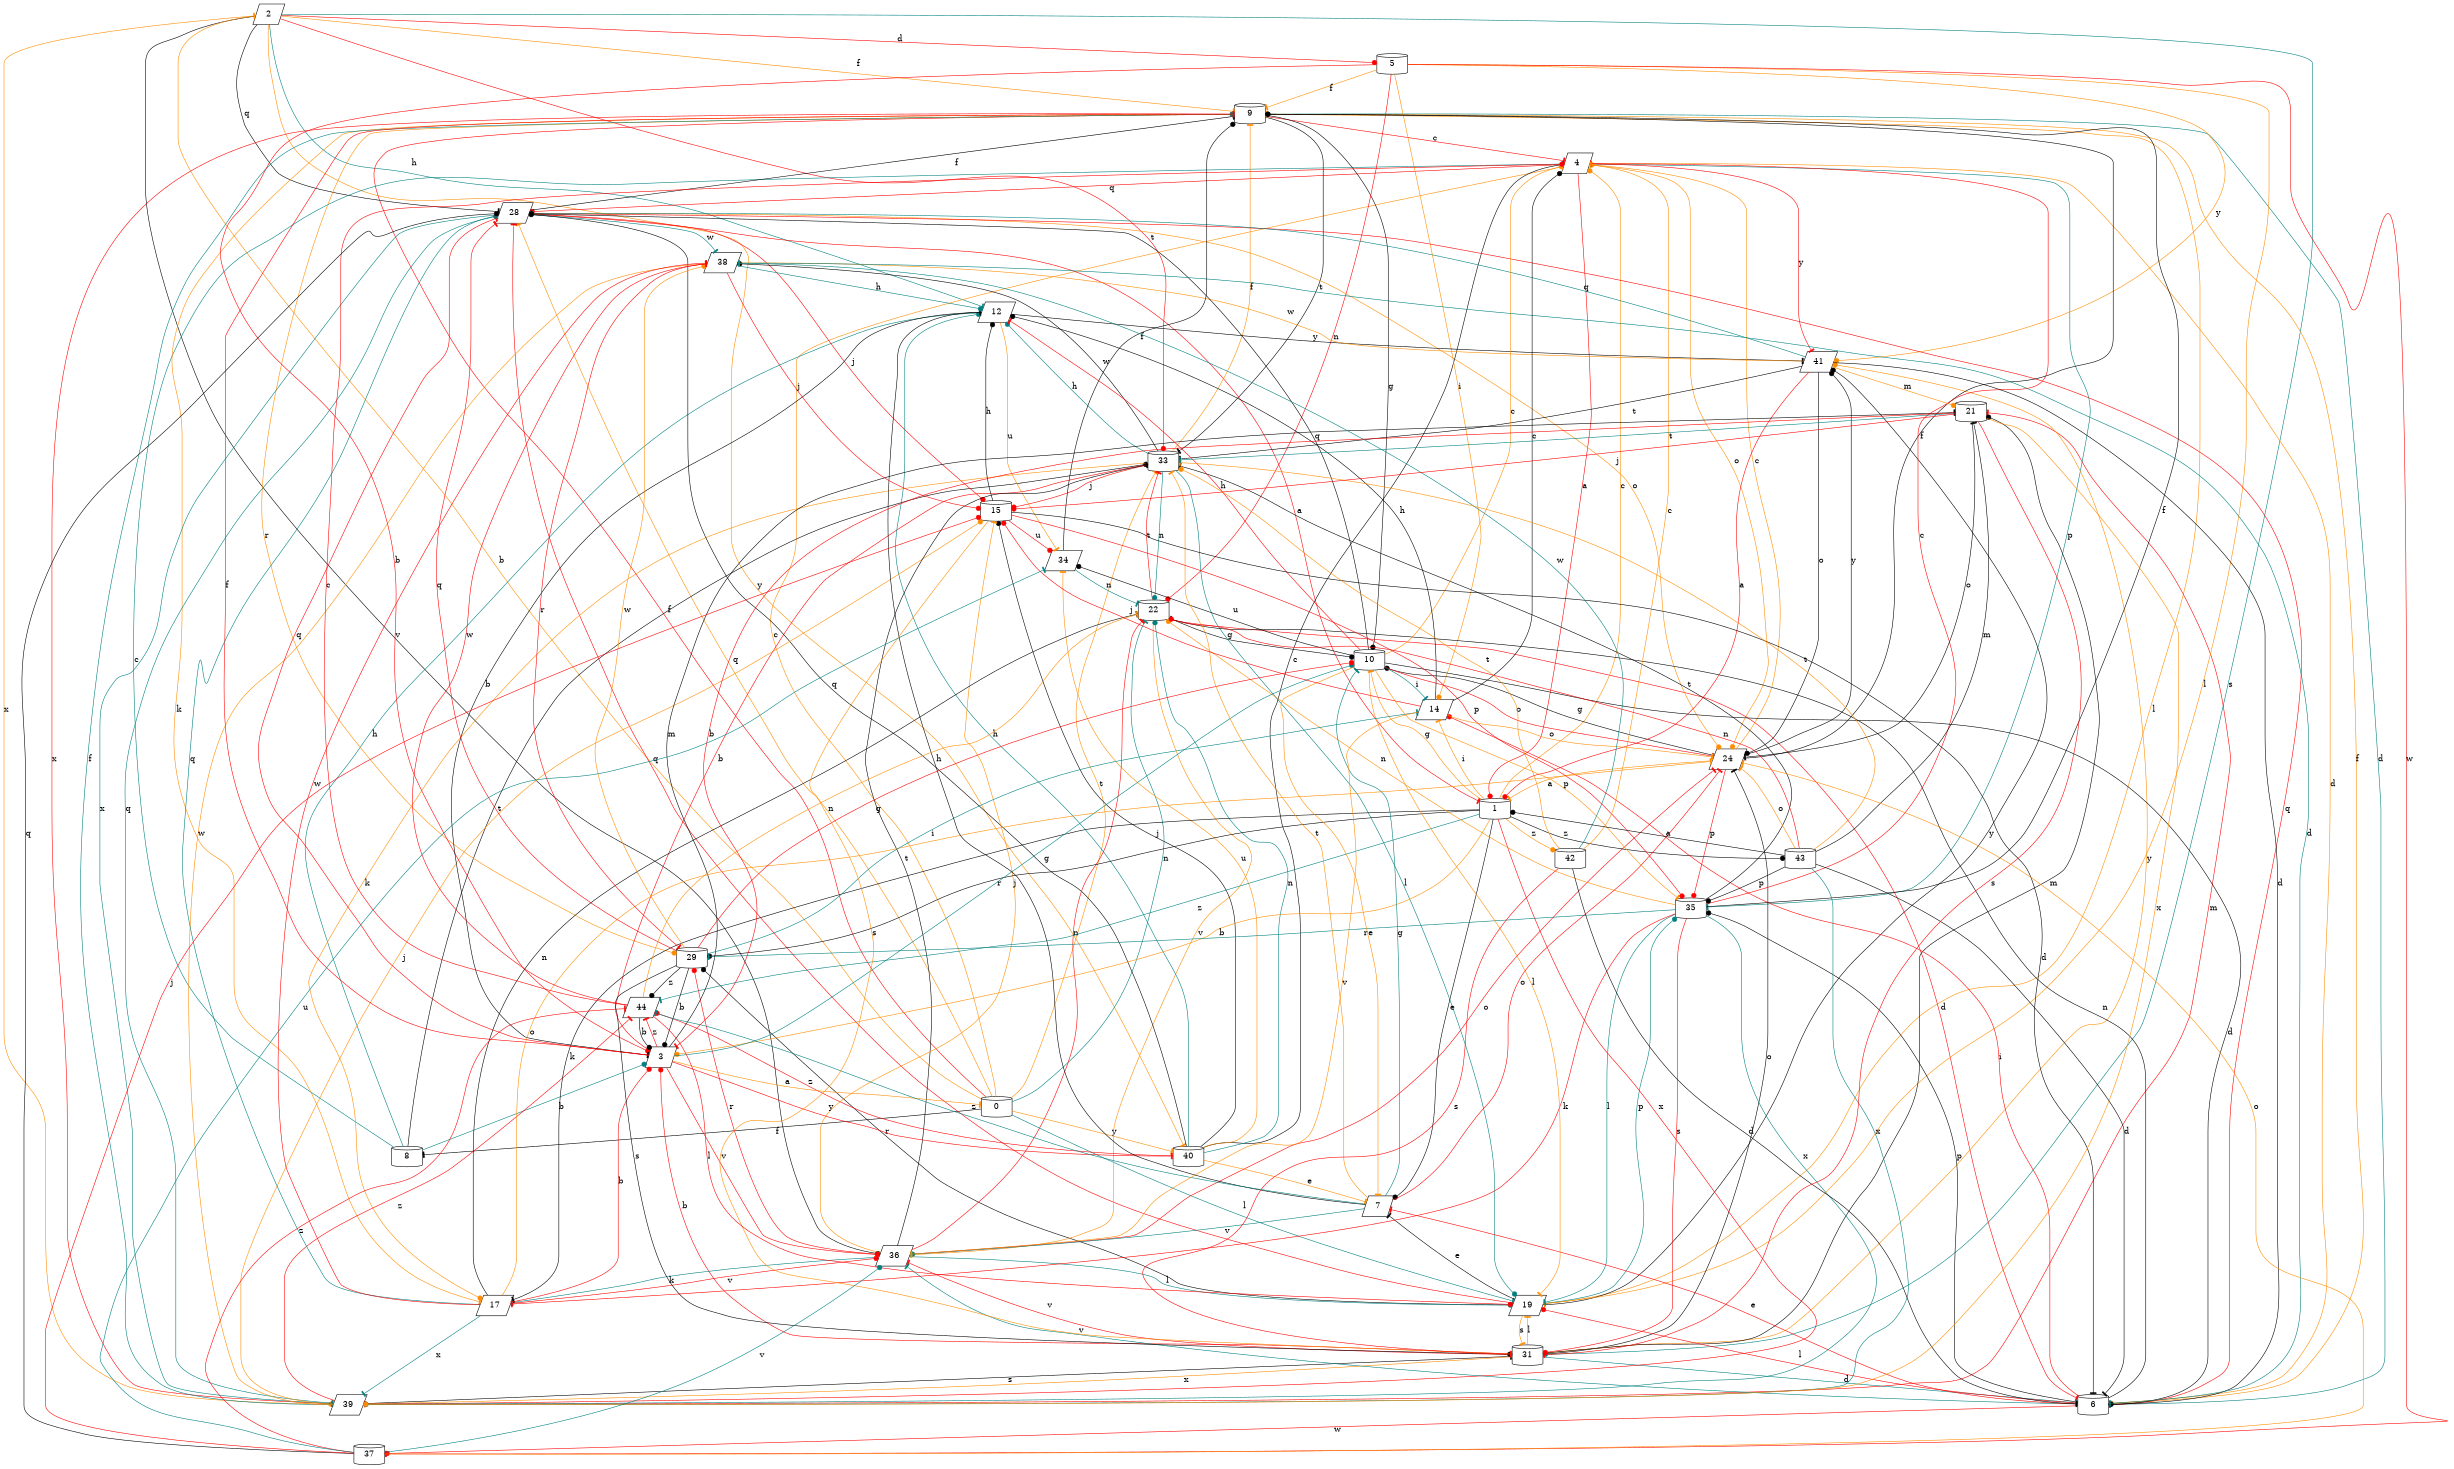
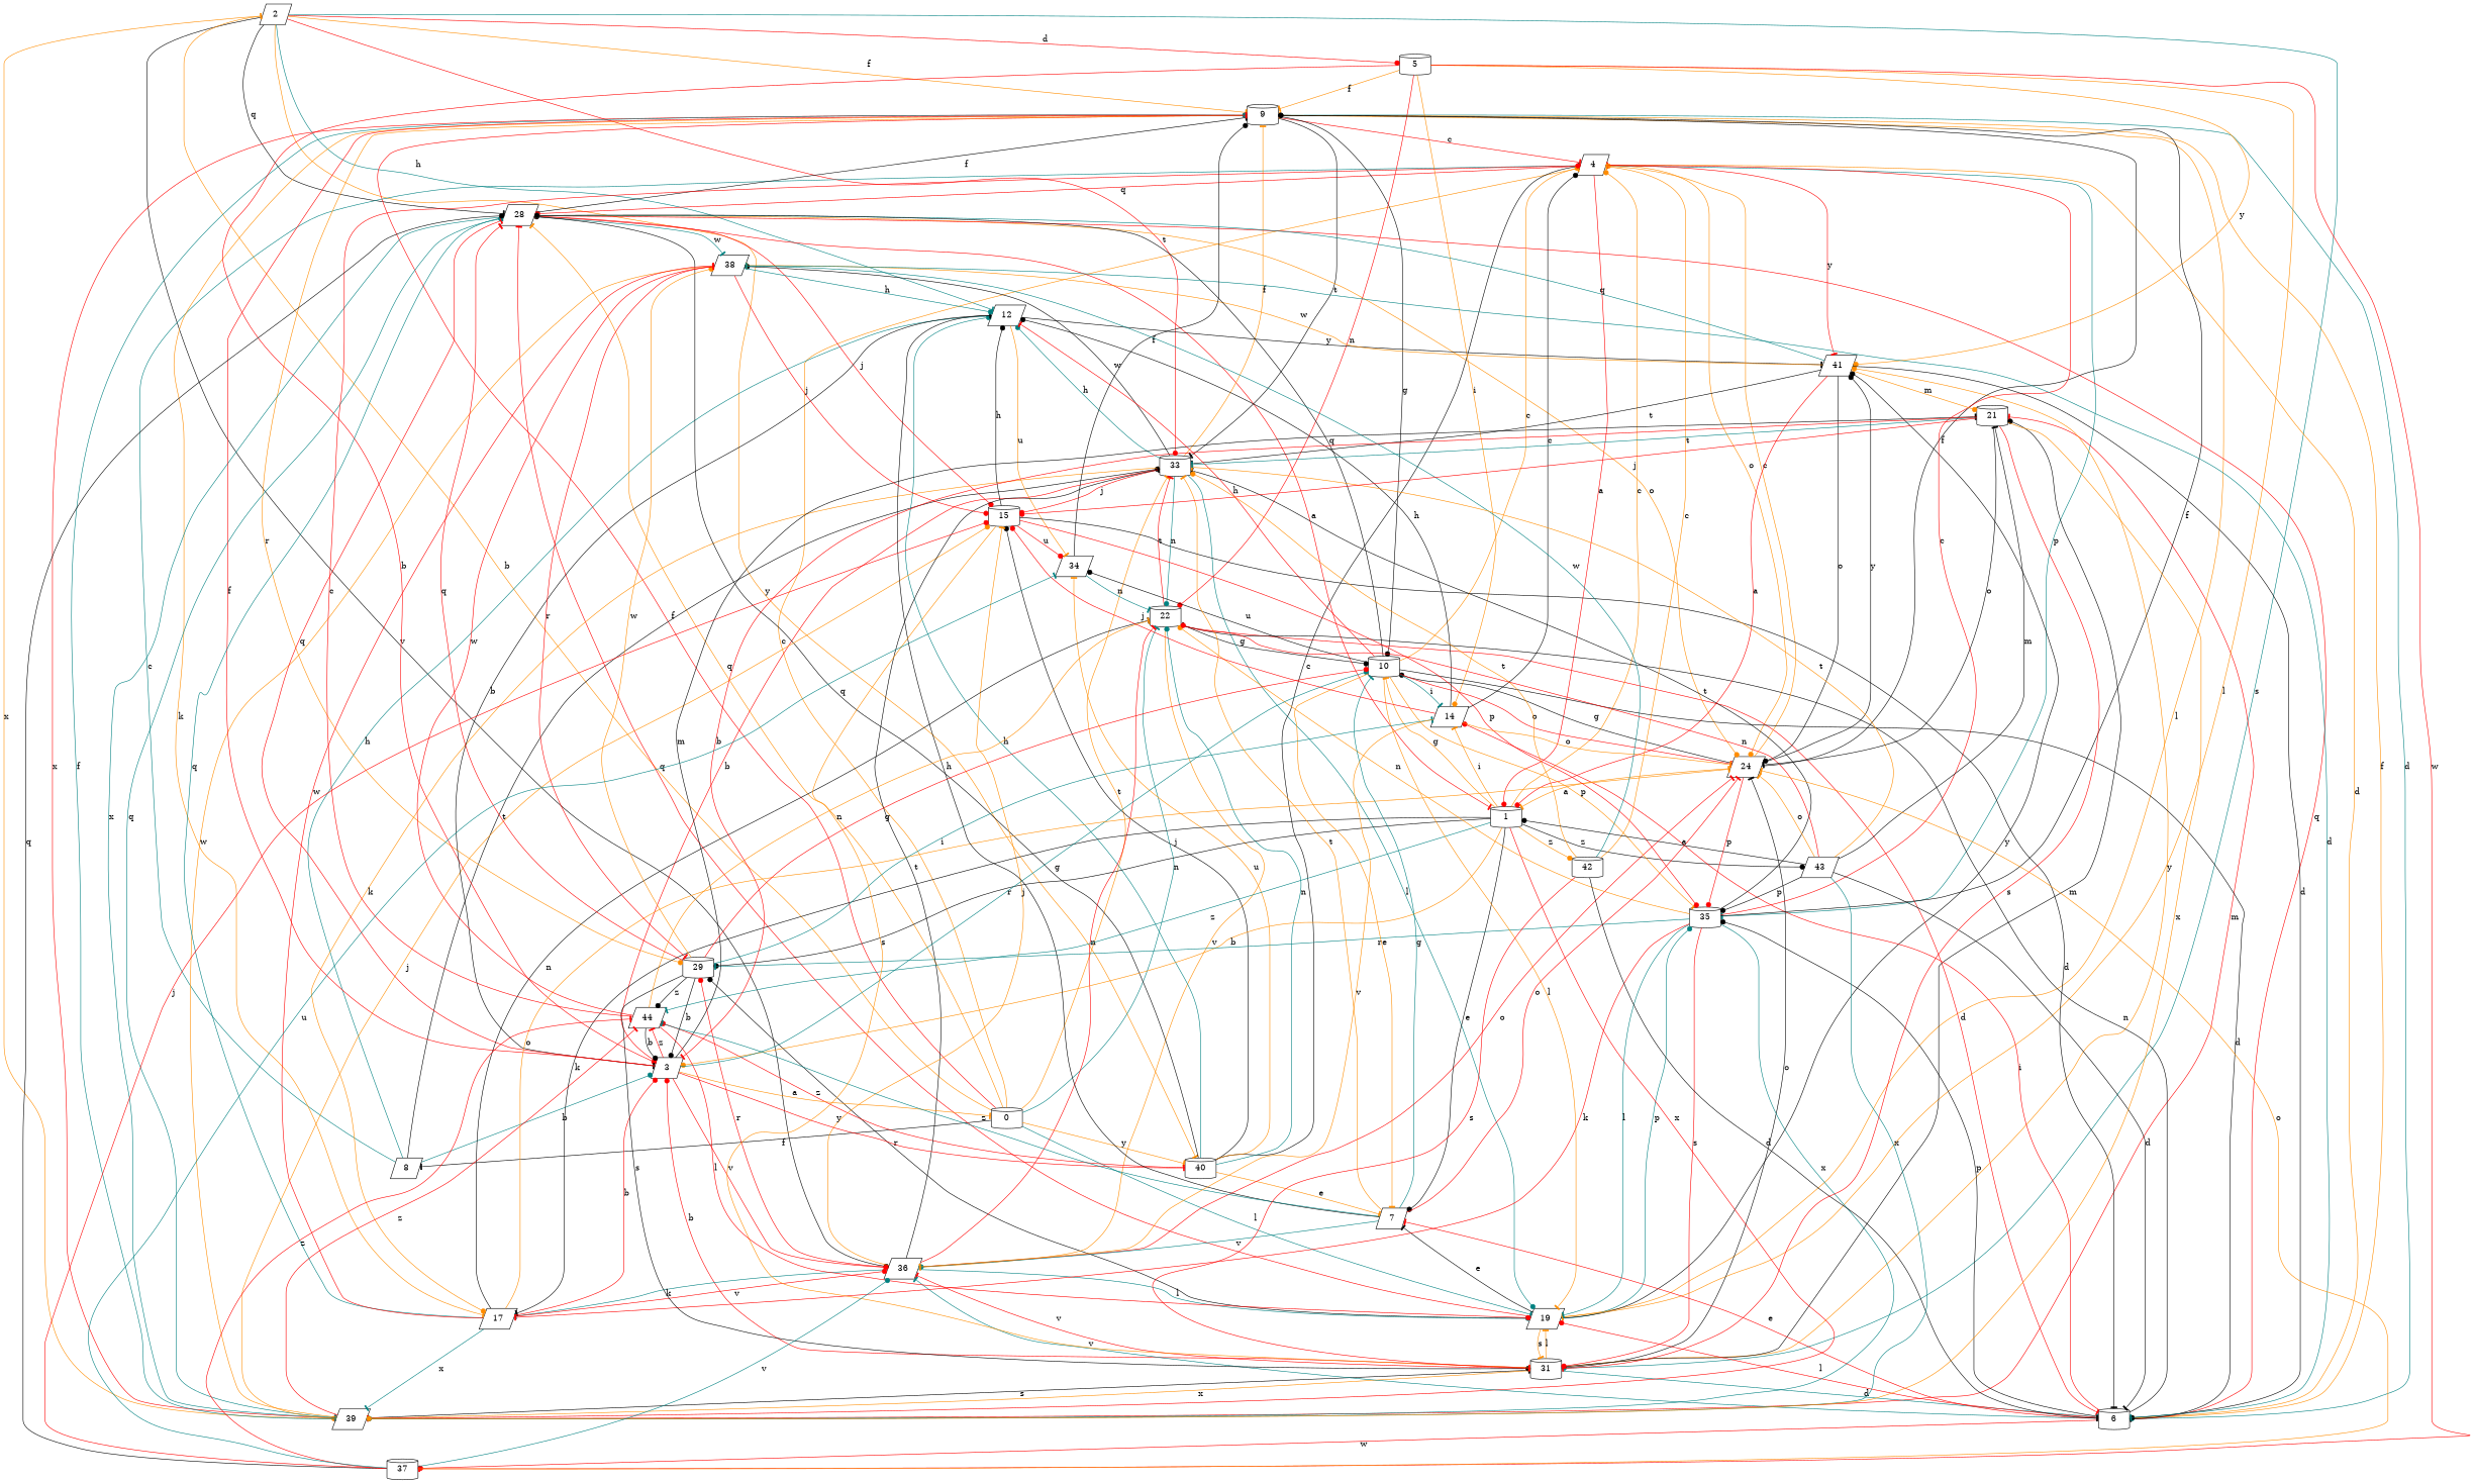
  strict digraph {
    node [shape=parallelogram]
    edge [arrowhead=tee color=red]
    2
    0 [shape=cylinder]
    4
-   8 [shape=cylinder]
+   8
    9 [shape=cylinder]
    19
    22 [shape=cylinder]
    28
    33 [shape=cylinder]
    40 [shape=cylinder]
    39
    5 [shape=cylinder]
    12
    31 [shape=cylinder]
    36
    1 [shape=cylinder]
    6 [shape=cylinder]
    24
    n19 [label=35 shape=cylinder]
    41
    3
    10 [shape=cylinder]
    17
    29 [shape=cylinder]
    7
    15 [shape=cylinder]
    38
    44
    34
    14
    42 [shape=cylinder]
-   43 [shape=cylinder]
+   43
    21 [shape=cylinder]
    37 [shape=cylinder]
    2 -> 9 [color=darkorange label=f]
    2 -> 28 [color=black label=q]
    2 -> 33 [arrowhead=dot label=t]
    2 -> 40 [color=darkorange label=y]
    2 -> 39 [arrowhead=dot color=darkorange label=x]
    2 -> 5 [arrowhead=dot label=d]
    2 -> 12 [color=teal label=h]
    2 -> 31 [arrowhead=dot color=teal label=s]
    2 -> 36 [arrowhead=dot color=black label=v]
    0 -> 2 [color=darkorange label=b]
    0 -> 4 [color=darkorange label=c]
    0 -> 8 [color=black label=f]
    0 -> 9 [arrowhead=dot label=f]
    0 -> 19 [color=teal label=l]
    0 -> 22 [color=teal label=n]
    0 -> 28 [color=darkorange label=q]
    0 -> 33 [color=darkorange label=t]
    0 -> 40 [color=darkorange label=y]
    4 -> 28 [arrowhead=dot label=q]
    4 -> 1 [arrowhead=dot label=a]
    4 -> 6 [arrowhead=dot color=darkorange label=d]
    4 -> 24 [arrowhead=dot color=darkorange label=o]
    4 -> n19 [color=teal label=p]
    4 -> 41 [label=y]
    8 -> 4 [color=teal label=c]
    8 -> 33 [arrowhead=dot color=black label=t]
    8 -> 12 [color=teal label=h]
    8 -> 3 [arrowhead=dot color=teal label=b]
    9 -> 4 [label=c]
    9 -> 19 [color=darkorange label=l]
    9 -> 33 [color=black label=t]
    9 -> 39 [label=x]
    9 -> 6 [arrowhead=dot color=teal label=d]
    9 -> 10 [arrowhead=dot color=black label=g]
    9 -> 17 [color=darkorange label=k]
    9 -> 29 [arrowhead=dot color=darkorange label=r]
    19 -> 28 [label=q]
    19 -> 31 [color=darkorange label=s]
    19 -> n19 [arrowhead=dot color=teal label=p]
    19 -> 41 [arrowhead=dot color=black label=y]
    19 -> 29 [arrowhead=dot color=black label=r]
    19 -> 7 [color=black label=e]
    22 -> 33 [label=t]
    22 -> 36 [color=darkorange label=v]
    22 -> 6 [label=d]
    22 -> 10 [arrowhead=dot color=black label=g]
    28 -> 9 [color=black label=f]
    28 -> 39 [color=teal label=x]
    28 -> 1 [label=a]
    28 -> 24 [arrowhead=dot color=darkorange label=o]
    28 -> 15 [arrowhead=dot label=j]
    28 -> 38 [color=teal label=w]
    33 -> 9 [color=darkorange label=f]
    33 -> 19 [arrowhead=dot color=teal label=l]
    33 -> 22 [arrowhead=dot color=teal label=n]
    33 -> 12 [arrowhead=dot color=teal label=h]
    33 -> 3 [label=b]
    33 -> 17 [arrowhead=dot color=darkorange label=k]
    33 -> 15 [arrowhead=dot label=j]
    33 -> 38 [arrowhead=dot color=black label=w]
    40 -> 4 [color=black label=c]
    40 -> 22 [arrowhead=dot color=teal label=n]
    40 -> 28 [arrowhead=dot color=black label=q]
    40 -> 12 [arrowhead=dot color=teal label=h]
    40 -> 7 [color=darkorange label=e]
    40 -> 15 [arrowhead=dot color=black label=j]
    40 -> 44 [arrowhead=dot label=z]
    40 -> 34 [color=darkorange label=u]
    39 -> 9 [arrowhead=dot color=teal label=f]
    39 -> 28 [arrowhead=dot color=teal label=q]
    39 -> 31 [color=black label=s]
    39 -> 15 [arrowhead=dot color=darkorange label=j]
    39 -> 38 [color=darkorange label=w]
    39 -> 44 [label=z]
    39 -> 21 [label=m]
    5 -> 9 [color=darkorange label=f]
    5 -> 19 [color=darkorange label=l]
    5 -> 22 [arrowhead=dot label=n]
    5 -> 41 [arrowhead=dot color=darkorange label=y]
    5 -> 3 [arrowhead=dot label=b]
    5 -> 14 [arrowhead=dot color=darkorange label=i]
    5 -> 37 [label=w]
    12 -> 41 [color=black label=y]
    12 -> 3 [color=black label=b]
    12 -> 34 [color=darkorange label=u]
    31 -> 19 [color=darkorange label=l]
    31 -> 39 [color=darkorange label=x]
    31 -> 36 [label=v]
    31 -> 6 [color=teal label=d]
    31 -> 24 [color=black label=o]
    31 -> 41 [arrowhead=dot color=darkorange label=y]
    31 -> 3 [arrowhead=dot label=b]
    31 -> 21 [arrowhead=dot color=black label=m]
    36 -> 19 [arrowhead=dot color=teal label=l]
    36 -> 22 [label=n]
    36 -> 33 [color=black label=t]
    36 -> 24 [label=o]
    36 -> 17 [color=teal label=k]
    36 -> 29 [arrowhead=dot label=r]
    36 -> 15 [color=darkorange label=j]
    1 -> 4 [arrowhead=dot color=darkorange label=c]
    1 -> 39 [label=x]
    1 -> 3 [arrowhead=dot color=darkorange label=b]
    1 -> 10 [color=darkorange label=g]
    1 -> 17 [color=black label=k]
    1 -> 29 [arrowhead=dot color=black label=r]
    1 -> 7 [arrowhead=dot color=black label=e]
    1 -> 44 [color=teal label=z]
    1 -> 14 [color=darkorange label=i]
    1 -> 42 [arrowhead=dot color=darkorange label=z]
    1 -> 43 [arrowhead=dot color=black label=z]
    6 -> 9 [color=darkorange label=f]
    6 -> 19 [arrowhead=dot label=l]
    6 -> 22 [color=black label=n]
    6 -> 28 [arrowhead=dot label=q]
    6 -> 36 [color=teal label=v]
    6 -> n19 [arrowhead=dot color=black label=p]
    6 -> 7 [label=e]
    6 -> 14 [arrowhead=dot label=i]
    6 -> 37 [arrowhead=dot label=w]
    24 -> 4 [arrowhead=dot color=darkorange label=c]
    24 -> 9 [arrowhead=dot color=black label=f]
    24 -> 1 [color=darkorange label=a]
    24 -> n19 [arrowhead=dot label=p]
    24 -> 41 [arrowhead=dot color=black label=y]
    24 -> 10 [arrowhead=dot color=black label=g]
    n19 -> 4 [label=c]
    n19 -> 9 [arrowhead=dot color=black label=f]
    n19 -> 19 [color=teal label=l]
    n19 -> 22 [arrowhead=dot color=darkorange label=n]
    n19 -> 33 [color=black label=t]
    n19 -> 39 [arrowhead=dot color=teal label=x]
    n19 -> 31 [arrowhead=dot label=s]
    n19 -> 17 [label=k]
    n19 -> 29 [color=teal label=r]
    41 -> 28 [arrowhead=dot color=teal label=q]
    41 -> 33 [color=black label=t]
    41 -> 1 [arrowhead=dot label=a]
    41 -> 6 [arrowhead=dot color=black label=d]
    41 -> 24 [arrowhead=dot color=black label=o]
    41 -> 38 [color=darkorange label=w]
    41 -> 21 [arrowhead=dot color=darkorange label=m]
    3 -> 0 [color=darkorange label=a]
    3 -> 9 [label=f]
    3 -> 28 [label=q]
    3 -> 40 [label=y]
    3 -> 36 [arrowhead=dot label=v]
    3 -> 10 [arrowhead=dot color=teal label=g]
    3 -> 44 [label=z]
    3 -> 21 [color=black label=m]
    10 -> 4 [arrowhead=dot color=darkorange label=c]
    10 -> 19 [color=darkorange label=l]
    10 -> 28 [arrowhead=dot color=black label=q]
    10 -> 12 [label=h]
    10 -> 6 [color=black label=d]
    10 -> 24 [label=o]
    10 -> n19 [color=darkorange label=p]
    10 -> 7 [color=darkorange label=e]
    10 -> 34 [arrowhead=dot color=black label=u]
    10 -> 14 [color=teal label=i]
    17 -> 22 [color=black label=n]
    17 -> 28 [color=teal label=q]
    17 -> 39 [color=teal label=x]
    17 -> 36 [arrowhead=dot label=v]
    17 -> 24 [color=darkorange label=o]
    17 -> 3 [arrowhead=dot label=b]
    17 -> 38 [label=w]
    29 -> 28 [label=q]
    29 -> 31 [arrowhead=dot color=black label=s]
    29 -> 3 [arrowhead=dot color=black label=b]
    29 -> 10 [arrowhead=dot label=g]
    29 -> 38 [arrowhead=dot color=darkorange label=w]
    29 -> 44 [arrowhead=dot color=black label=z]
    29 -> 14 [color=teal label=i]
    7 -> 33 [color=darkorange label=t]
    7 -> 12 [color=black label=h]
    7 -> 36 [arrowhead=dot color=teal label=v]
    7 -> 24 [label=o]
    7 -> 10 [color=teal label=g]
    7 -> 44 [color=teal label=z]
    15 -> 12 [arrowhead=dot color=black label=h]
    15 -> 31 [color=darkorange label=s]
    15 -> 6 [color=black label=d]
    15 -> n19 [arrowhead=dot label=p]
    15 -> 34 [arrowhead=dot label=u]
    38 -> 12 [arrowhead=dot color=teal label=h]
    38 -> 6 [color=teal label=d]
    38 -> 29 [label=r]
    38 -> 15 [arrowhead=dot label=j]
    44 -> 4 [arrowhead=dot label=c]
    44 -> 19 [arrowhead=dot label=l]
    44 -> 22 [color=darkorange label=n]
    44 -> 3 [arrowhead=dot color=black label=b]
    44 -> 38 [label=w]
    34 -> 9 [arrowhead=dot color=black label=f]
    34 -> 22 [color=teal label=n]
    14 -> 4 [arrowhead=dot color=black label=c]
    14 -> 12 [arrowhead=dot color=black label=h]
    14 -> 36 [color=darkorange label=v]
    14 -> 24 [color=darkorange label=o]
    14 -> 15 [arrowhead=dot label=j]
    42 -> 4 [color=darkorange label=c]
    42 -> 33 [arrowhead=dot color=darkorange label=t]
    42 -> 31 [label=s]
    42 -> 6 [color=black label=d]
    42 -> 38 [color=teal label=w]
    43 -> 22 [arrowhead=dot label=n]
    43 -> 33 [color=darkorange label=t]
    43 -> 39 [arrowhead=dot color=teal label=x]
    43 -> 1 [arrowhead=dot color=black label=a]
    43 -> 6 [color=black label=d]
    43 -> 24 [color=darkorange label=o]
    43 -> n19 [arrowhead=dot color=black label=p]
    43 -> 21 [color=black label=m]
    21 -> 33 [color=teal label=t]
    21 -> 39 [arrowhead=dot color=darkorange label=x]
    21 -> 31 [label=s]
    21 -> 24 [color=black label=o]
    21 -> 3 [label=b]
    21 -> 15 [arrowhead=dot label=j]
    37 -> 28 [arrowhead=dot color=black label=q]
    37 -> 36 [arrowhead=dot color=teal label=v]
    37 -> 24 [color=darkorange label=o]
    37 -> 15 [arrowhead=dot label=j]
    37 -> 44 [label=z]
    37 -> 34 [color=teal label=u]
  }
